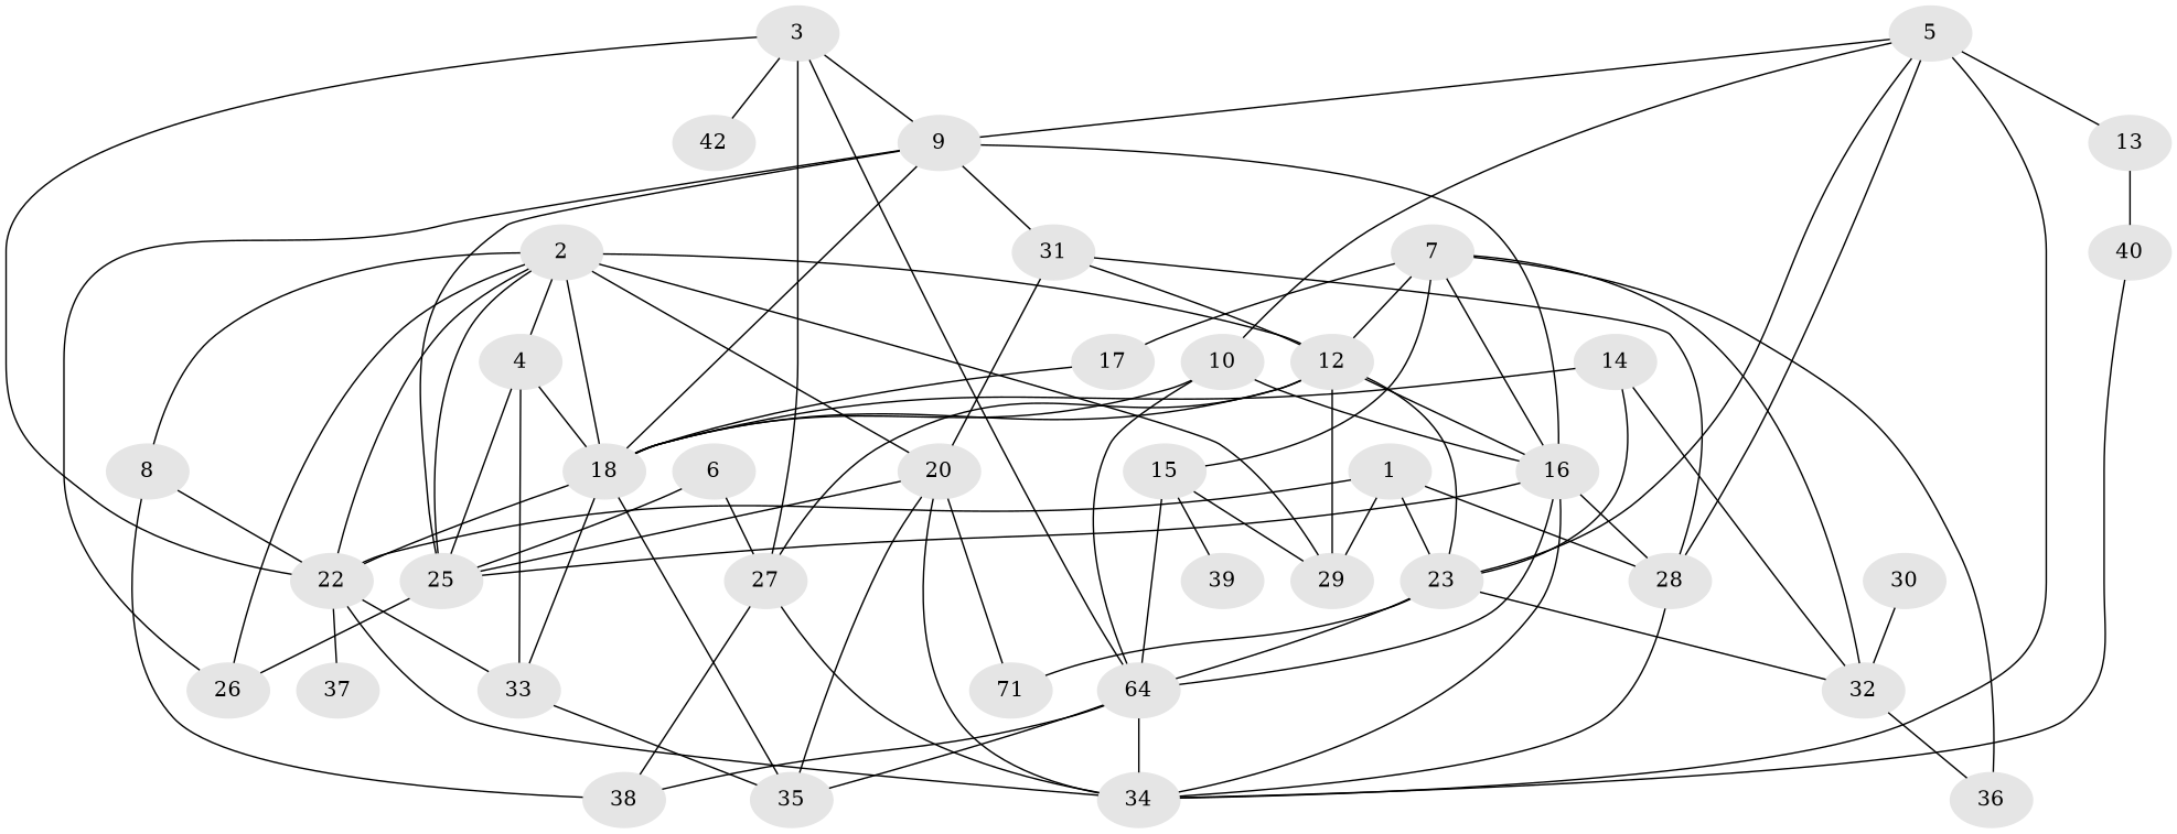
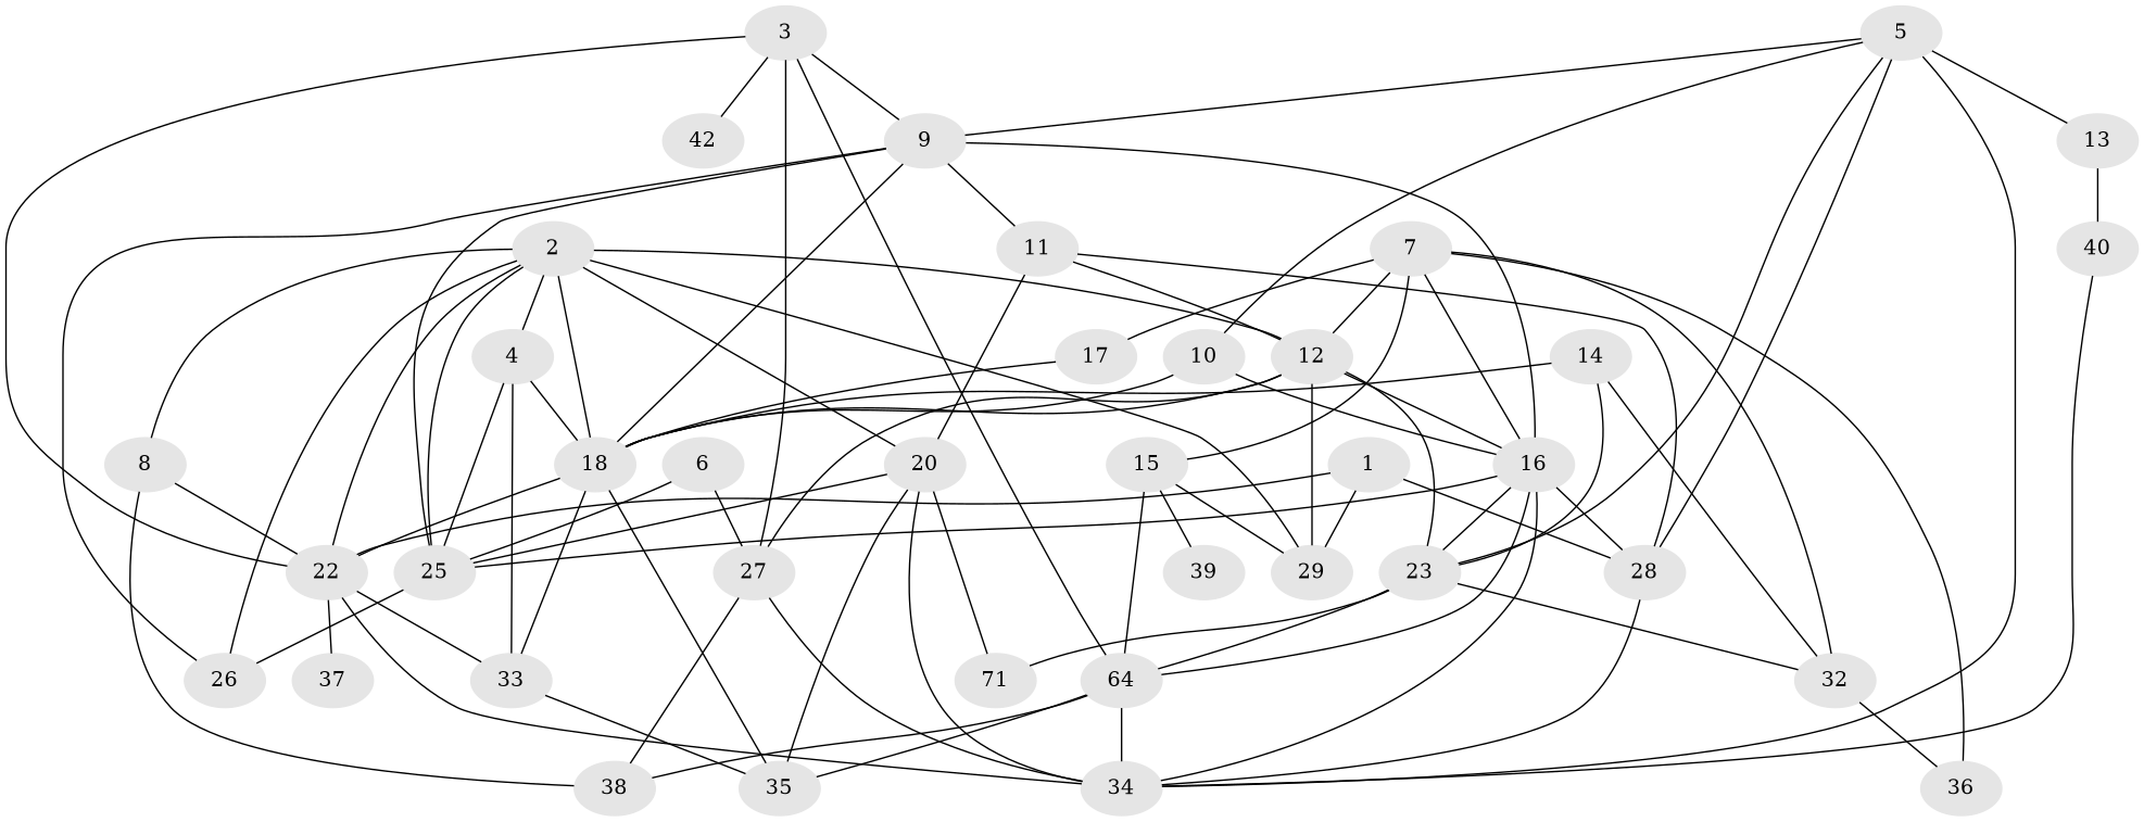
  graph {
    node [color=gray90 style=filled]
    edge [weight=1.0]
    1
    22
    28
    29
    33
    34
    37
    2
    4
    8
    12
    18
    20
    25
    26
    38
    27
    23
    16
    35
    n21 [label=71]
    3
    9
    n24 [label=64]
    42
-   11 [label=31]
+   11
    5
    10
    13
    40
    32
    6
    7
    15
    17
    36
    39
    14
-   30
    1 -- 22
    1 -- 28
    1 -- 29
    22 -- 33 [weight=3.0]
    22 -- 34
    22 -- 37
    28 -- 34
    33 -- 35
    2 -- 22
    2 -- 29 [weight=2.0]
    2 -- 4
    2 -- 8
    2 -- 12
    2 -- 18
    2 -- 20
    2 -- 25
    2 -- 26
    4 -- 33
    4 -- 18
    4 -- 25
    8 -- 22
    8 -- 38
    12 -- 29
    12 -- 18
    12 -- 27
    12 -- 23
    12 -- 16
    18 -- 22
    18 -- 33
    18 -- 35
    20 -- 34 [weight=2.0]
    20 -- 25
    20 -- 35
    20 -- n21
    25 -- 26
    27 -- 34
    27 -- 38
    23 -- n21
    23 -- n24 [weight=4.0]
    23 -- 32
    16 -- 28
    16 -- 34
    16 -- 25
-   1 -- 23
+   16 -- 23
    16 -- n24
    3 -- 22
    3 -- 27
    3 -- 9
    3 -- n24
    3 -- 42
    9 -- 18
    9 -- 25
    9 -- 26
    9 -- 16
    9 -- 11
    n24 -- 34
    n24 -- 38
    n24 -- 35
    11 -- 28
    11 -- 12
    11 -- 20
    5 -- 28 [weight=2.0]
    5 -- 34
    5 -- 23
    5 -- 9
    5 -- 10
    5 -- 13
    10 -- 18
    10 -- 16 [weight=2.0]
-   10 -- n24
    13 -- 40
    40 -- 34
    32 -- 36
    6 -- 25
    6 -- 27
    7 -- 12
    7 -- 16
    7 -- 32
    7 -- 15
    7 -- 17
    7 -- 36
    15 -- 29
    15 -- n24 [weight=2.0]
    15 -- 39
    17 -- 18
    14 -- 18 [weight=2.0]
    14 -- 23
    14 -- 32
-   30 -- 32 [weight=2.0]
  }
